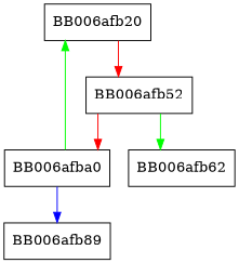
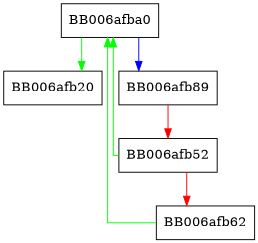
  digraph {
    splines=ortho
    node [shape=box]
    edge [color=green]
    BB006afb20
    BB006afb52
    BB006afba0
    BB006afb89
    BB006afb62
-   BB006afb20 -> BB006afb52 [color=red]
-   BB006afb52 -> BB006afba0 [color=red]
-   BB006afb52 -> BB006afb62
+   BB006afb89 -> BB006afb52 [color=red]
+   BB006afb52 -> BB006afba0
+   BB006afb52 -> BB006afb62 [color=red]
    BB006afba0 -> BB006afb20
    BB006afba0 -> BB006afb89 [color=blue]
+   BB006afb62 -> BB006afba0
  }
